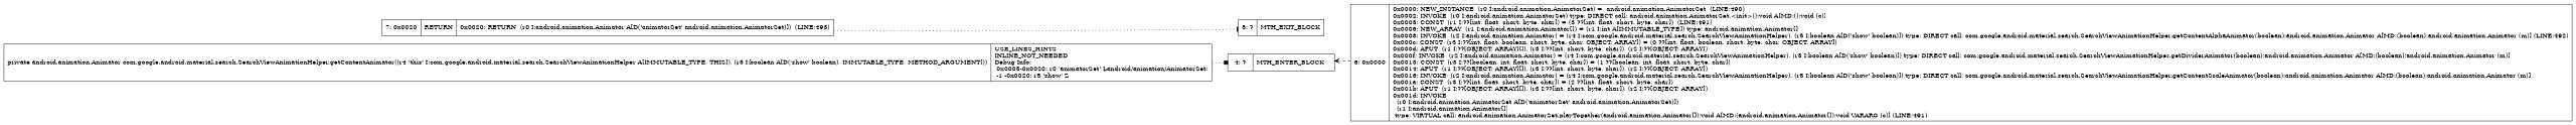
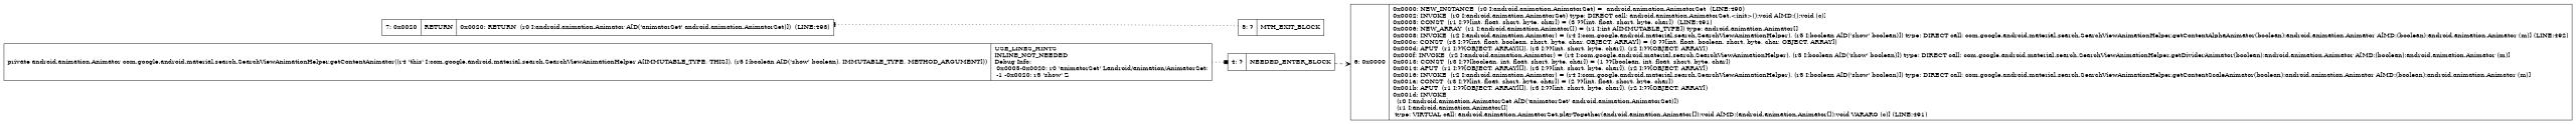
  digraph {
    rankdir=LR
    node [shape=record]
    edge [style=dotted]
-   n1 [label="{4\:\ ?|MTH_ENTER_BLOCK\l}"]
+   n1 [label="{4\:\ ?|NEEDED_ENTER_BLOCK\l}"]
    n2 [label="{6\:\ 0x0000|0x0000: NEW_INSTANCE  (r0 I:android.animation.AnimatorSet) =  android.animation.AnimatorSet  (LINE:490)\l0x0002: INVOKE  (r0 I:android.animation.AnimatorSet) type: DIRECT call: android.animation.AnimatorSet.\<init\>():void A[MD:():void (c)]\l0x0005: CONST  (r1 I:??[int, float, short, byte, char]) = (3 ??[int, float, short, byte, char])  (LINE:491)\l0x0006: NEW_ARRAY  (r1 I:android.animation.Animator[]) = (r1 I:int A[IMMUTABLE_TYPE]) type: android.animation.Animator[] \l0x0008: INVOKE  (r2 I:android.animation.Animator) = (r4 I:com.google.android.material.search.SearchViewAnimationHelper), (r5 I:boolean A[D('show' boolean)]) type: DIRECT call: com.google.android.material.search.SearchViewAnimationHelper.getContentAlphaAnimator(boolean):android.animation.Animator A[MD:(boolean):android.animation.Animator (m)] (LINE:492)\l0x000c: CONST  (r3 I:??[int, float, boolean, short, byte, char, OBJECT, ARRAY]) = (0 ??[int, float, boolean, short, byte, char, OBJECT, ARRAY]) \l0x000d: APUT  (r1 I:??[OBJECT, ARRAY][]), (r3 I:??[int, short, byte, char]), (r2 I:??[OBJECT, ARRAY]) \l0x000f: INVOKE  (r2 I:android.animation.Animator) = (r4 I:com.google.android.material.search.SearchViewAnimationHelper), (r5 I:boolean A[D('show' boolean)]) type: DIRECT call: com.google.android.material.search.SearchViewAnimationHelper.getDividerAnimator(boolean):android.animation.Animator A[MD:(boolean):android.animation.Animator (m)]\l0x0013: CONST  (r3 I:??[boolean, int, float, short, byte, char]) = (1 ??[boolean, int, float, short, byte, char]) \l0x0014: APUT  (r1 I:??[OBJECT, ARRAY][]), (r3 I:??[int, short, byte, char]), (r2 I:??[OBJECT, ARRAY]) \l0x0016: INVOKE  (r2 I:android.animation.Animator) = (r4 I:com.google.android.material.search.SearchViewAnimationHelper), (r5 I:boolean A[D('show' boolean)]) type: DIRECT call: com.google.android.material.search.SearchViewAnimationHelper.getContentScaleAnimator(boolean):android.animation.Animator A[MD:(boolean):android.animation.Animator (m)]\l0x001a: CONST  (r3 I:??[int, float, short, byte, char]) = (2 ??[int, float, short, byte, char]) \l0x001b: APUT  (r1 I:??[OBJECT, ARRAY][]), (r3 I:??[int, short, byte, char]), (r2 I:??[OBJECT, ARRAY]) \l0x001d: INVOKE  \l  (r0 I:android.animation.AnimatorSet A[D('animatorSet' android.animation.AnimatorSet)])\l  (r1 I:android.animation.Animator[])\l type: VIRTUAL call: android.animation.AnimatorSet.playTogether(android.animation.Animator[]):void A[MD:(android.animation.Animator[]):void VARARG (c)] (LINE:491)\l}"]
    n3 [label="{7\:\ 0x0020|RETURN\l|0x0020: RETURN  (r0 I:android.animation.Animator A[D('animatorSet' android.animation.AnimatorSet)])  (LINE:493)\l}"]
    n4 [label="{5\:\ ?|MTH_EXIT_BLOCK\l}"]
    n5 [label="{private android.animation.Animator com.google.android.material.search.SearchViewAnimationHelper.getContentAnimator((r4 'this' I:com.google.android.material.search.SearchViewAnimationHelper A[IMMUTABLE_TYPE, THIS]), (r5 I:boolean A[D('show' boolean), IMMUTABLE_TYPE, METHOD_ARGUMENT]))  | USE_LINES_HINTS\lINLINE_NOT_NEEDED\lDebug Info:\l  0x0005\-0x0020: r0 'animatorSet' Landroid\/animation\/AnimatorSet;\l  \-1 \-0x0020: r5 'show' Z\l}"]
-   n2 -> n1 [arrowhead=vee style=dashed]
-   n3 -> n4 [arrowhead=tee]
+   n1 -> n2 [arrowhead=vee style=dashed]
+   n4 -> n3 [arrowhead=tee]
    n5 -> n1 [arrowhead=box]
  }
